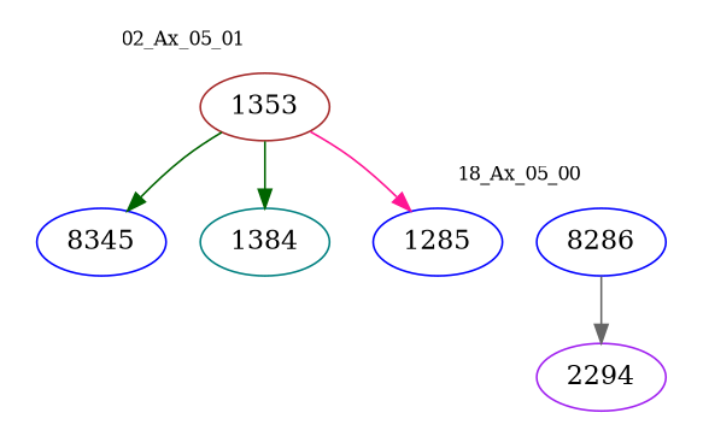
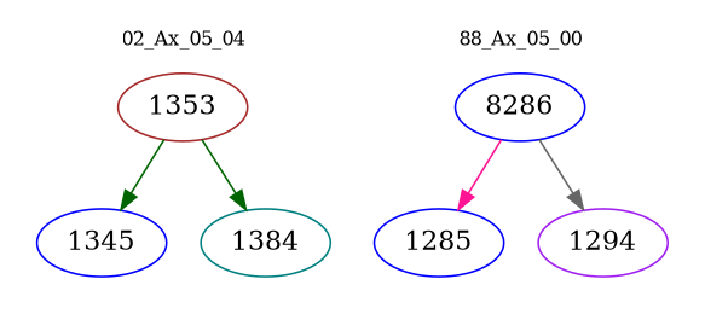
  digraph {
    node [color=blue]
    edge [color=darkgreen]
    n1 [color=brown label=1353]
-   n2 [label=8345]
+   n2 [label=1345]
    n3 [color=teal label=1384]
    n4 [label=8286]
    n5 [label=1285]
-   n6 [color=purple label=2294]
+   n6 [color=purple label=1294]
    subgraph cluster_1 {
      color=white
      fontsize=10
-     label="02_Ax_05_01"
+     label="02_Ax_05_04"
      n1
      n2
      n3
    }
    subgraph cluster_2 {
      color=white
      fontsize=10
-     label="18_Ax_05_00"
+     label="88_Ax_05_00"
      n4
      n5
      n6
    }
    n1 -> n2
    n1 -> n3
-   n1 -> n5 [color=deeppink]
+   n4 -> n5 [color=deeppink]
    n4 -> n6 [color=gray40]
  }
